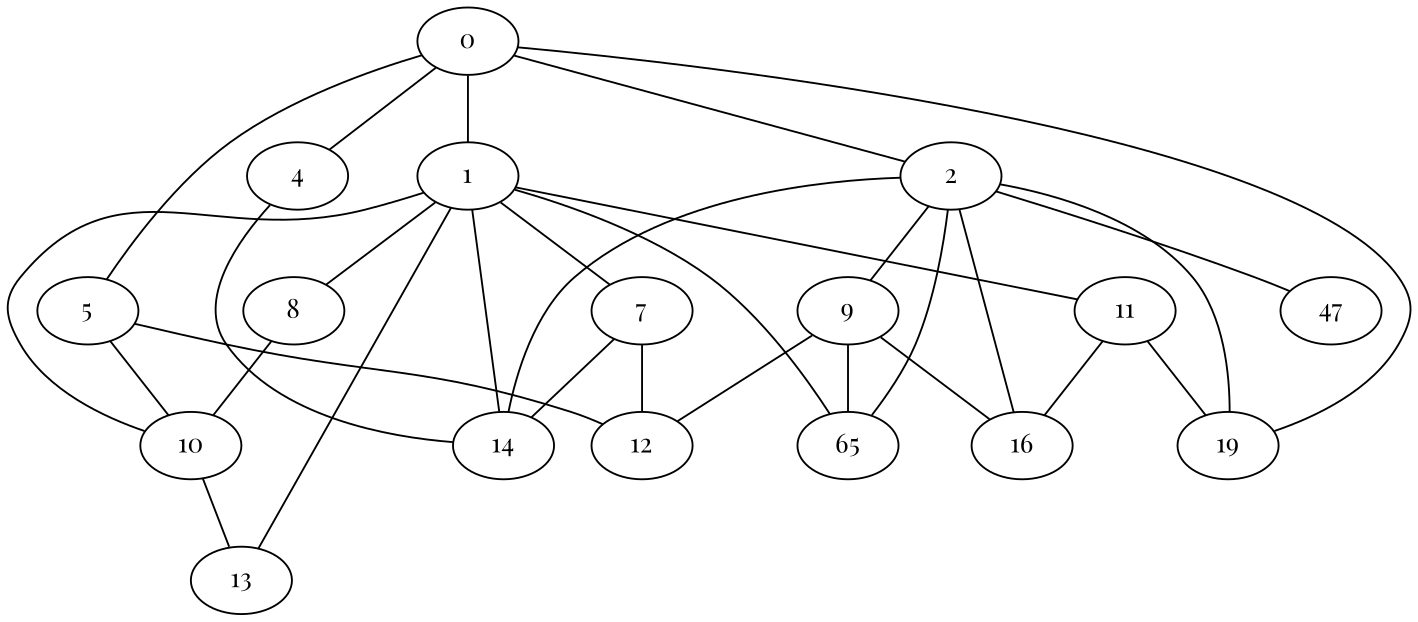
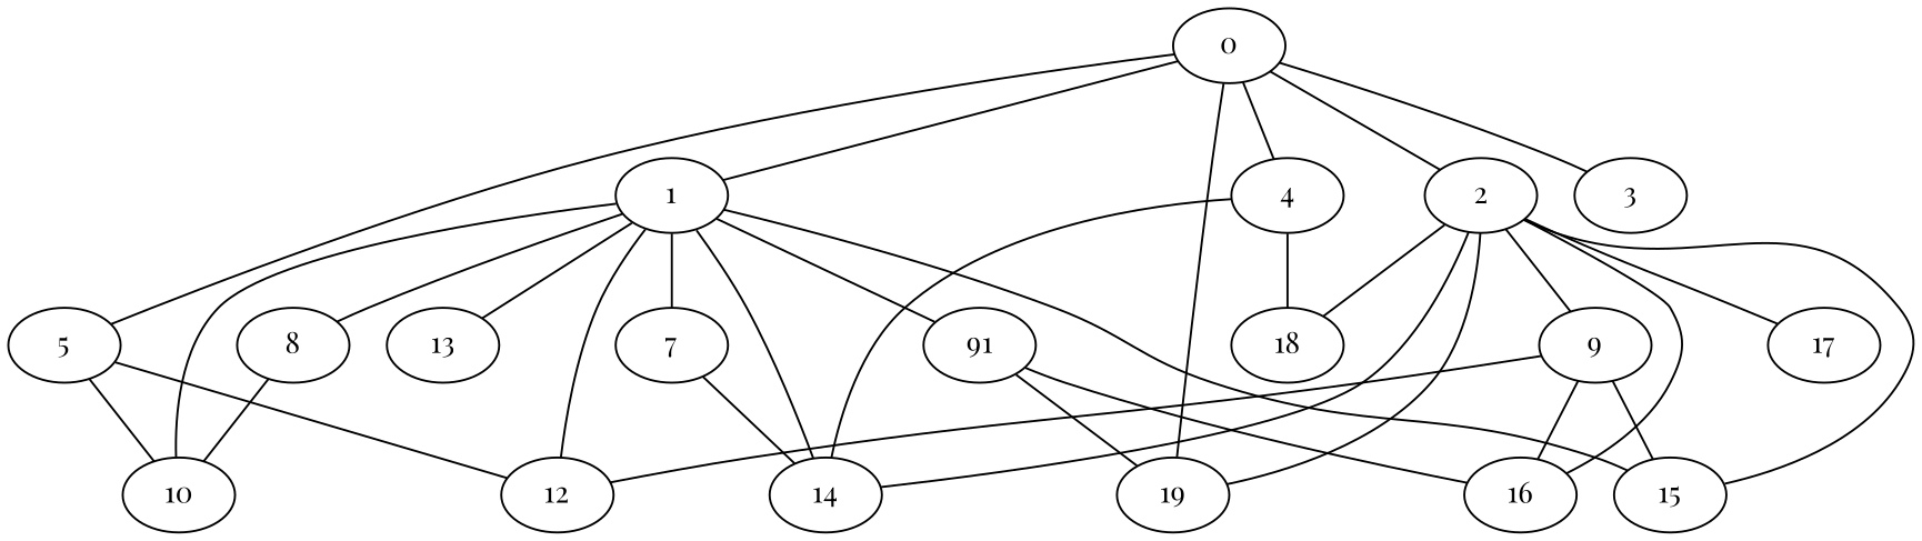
  graph {
    fontname="Playfair Display"
    node [fontname="Playfair Display"]
    edge [fontname="Playfair Display"]
    0
    1
    2
+   3
    4
    5
    19
    7
    8
    10
-   11
+   11 [label=91]
    12
    13
    14
-   15 [label=65]
+   15
    9
    16
-   17 [label=47]
+   17
+   18
    0 -- 1
    0 -- 2
+   0 -- 3
    0 -- 4
    0 -- 5
    0 -- 19
    1 -- 7
    1 -- 8
    1 -- 10
    1 -- 11
-   7 -- 12
+   1 -- 12
    1 -- 13
    1 -- 14
    1 -- 15
    2 -- 19
    2 -- 14
    2 -- 15
    2 -- 9
    2 -- 16
    2 -- 17
+   2 -- 18
    4 -- 14
+   4 -- 18
    5 -- 10
    5 -- 12
    7 -- 14
    8 -- 10
-   10 -- 13
    11 -- 19
    11 -- 16
    9 -- 12
    9 -- 15
    9 -- 16
  }
